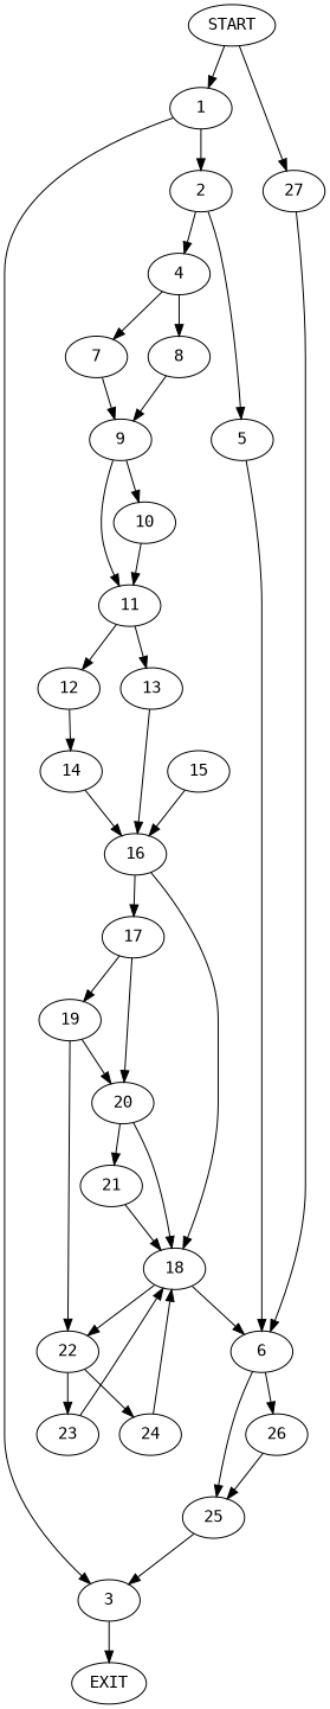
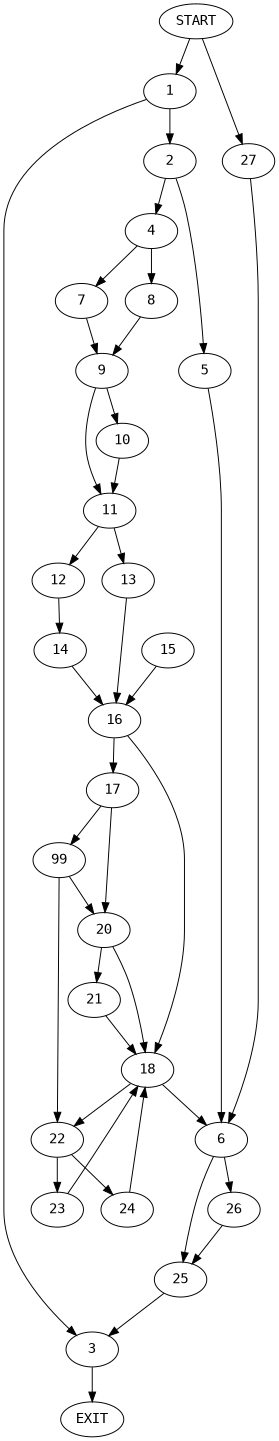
  digraph {
    fontname="DejaVu Sans Mono"
    node [fontname="DejaVu Sans Mono"]
    edge [fontname="DejaVu Sans Mono"]
    n1 [label=START]
    1
    27
    2
    3
    6
    n7 [label=EXIT]
    4
    5
    7
    8
    9
    25
    26
    10
    11
    12
    13
    14
    16
    15
    17
    18
-   19
+   19 [label=99]
    20
    22
    21
    23
    24
    n1 -> 1
    n1 -> 27
    1 -> 2
    1 -> 3
    27 -> 6
    2 -> 4
    2 -> 5
    3 -> n7
    6 -> 25
    6 -> 26
    4 -> 7
    4 -> 8
    5 -> 6
    7 -> 9
    8 -> 9
    9 -> 10
    9 -> 11
    25 -> 3
    26 -> 25
    10 -> 11
    11 -> 12
    11 -> 13
    12 -> 14
    13 -> 16
    14 -> 16
    16 -> 17
    16 -> 18
    15 -> 16
    17 -> 19
    17 -> 20
    18 -> 6
    18 -> 22
    19 -> 20
    19 -> 22
    20 -> 18
    20 -> 21
    22 -> 23
    22 -> 24
    21 -> 18
    23 -> 18
    24 -> 18
  }
